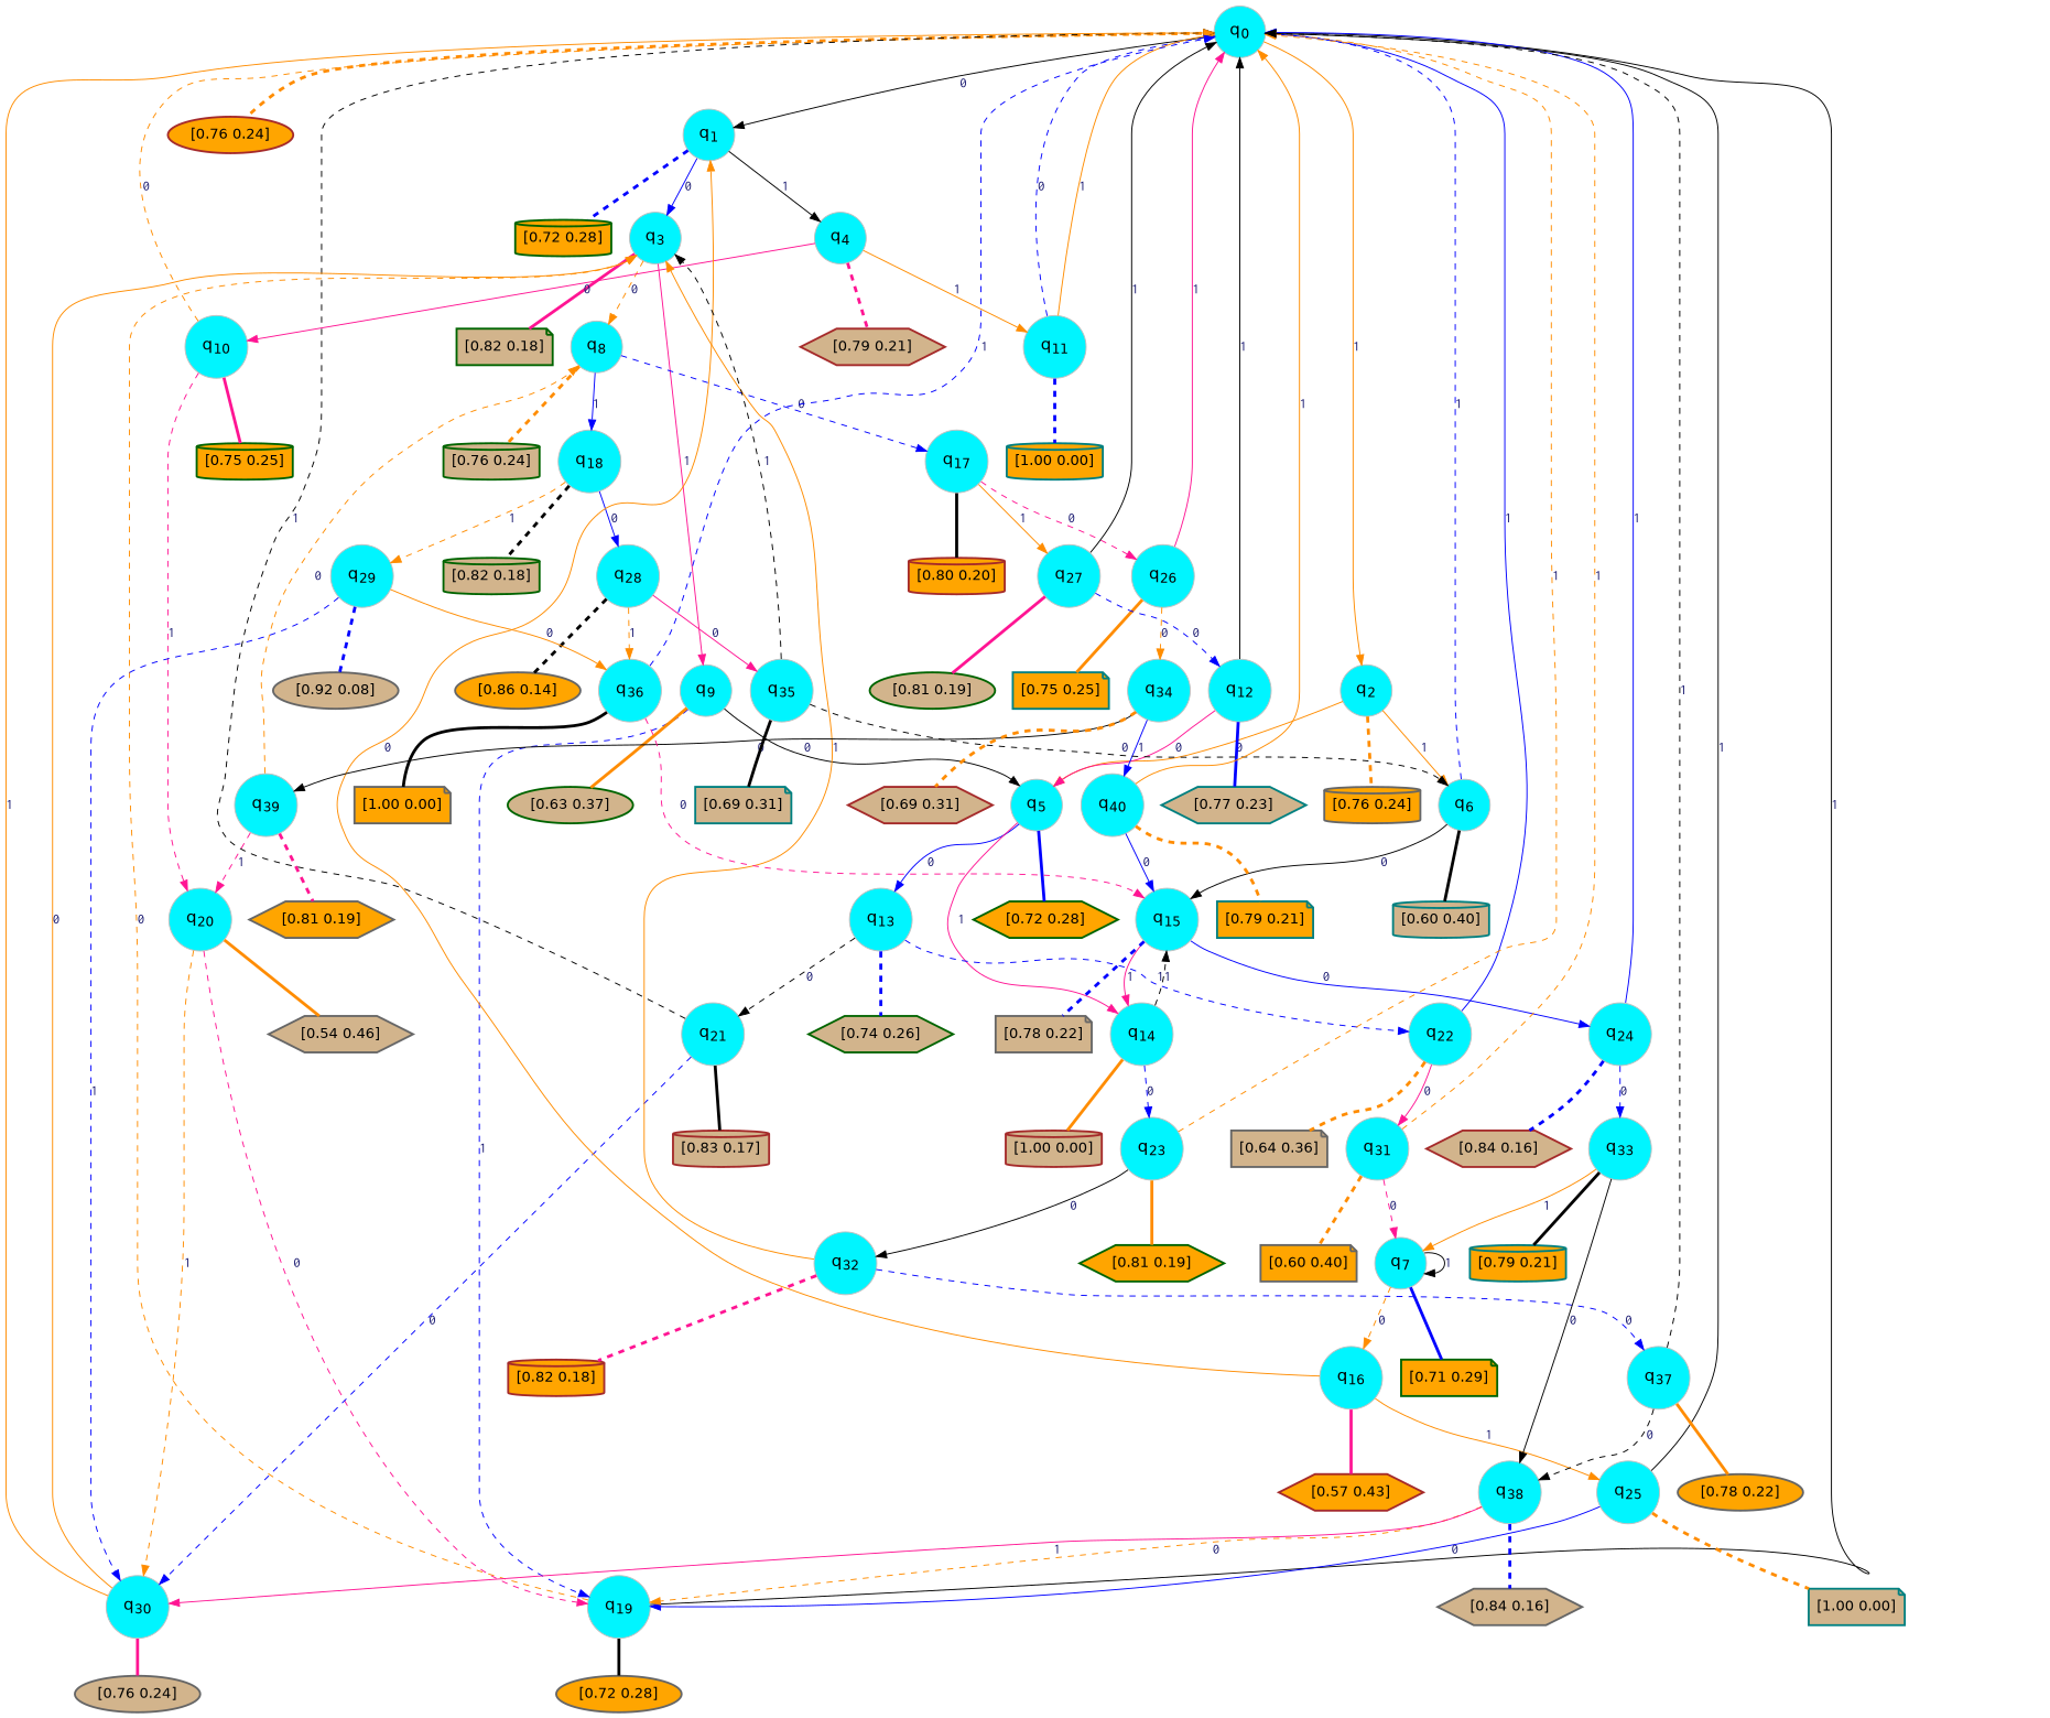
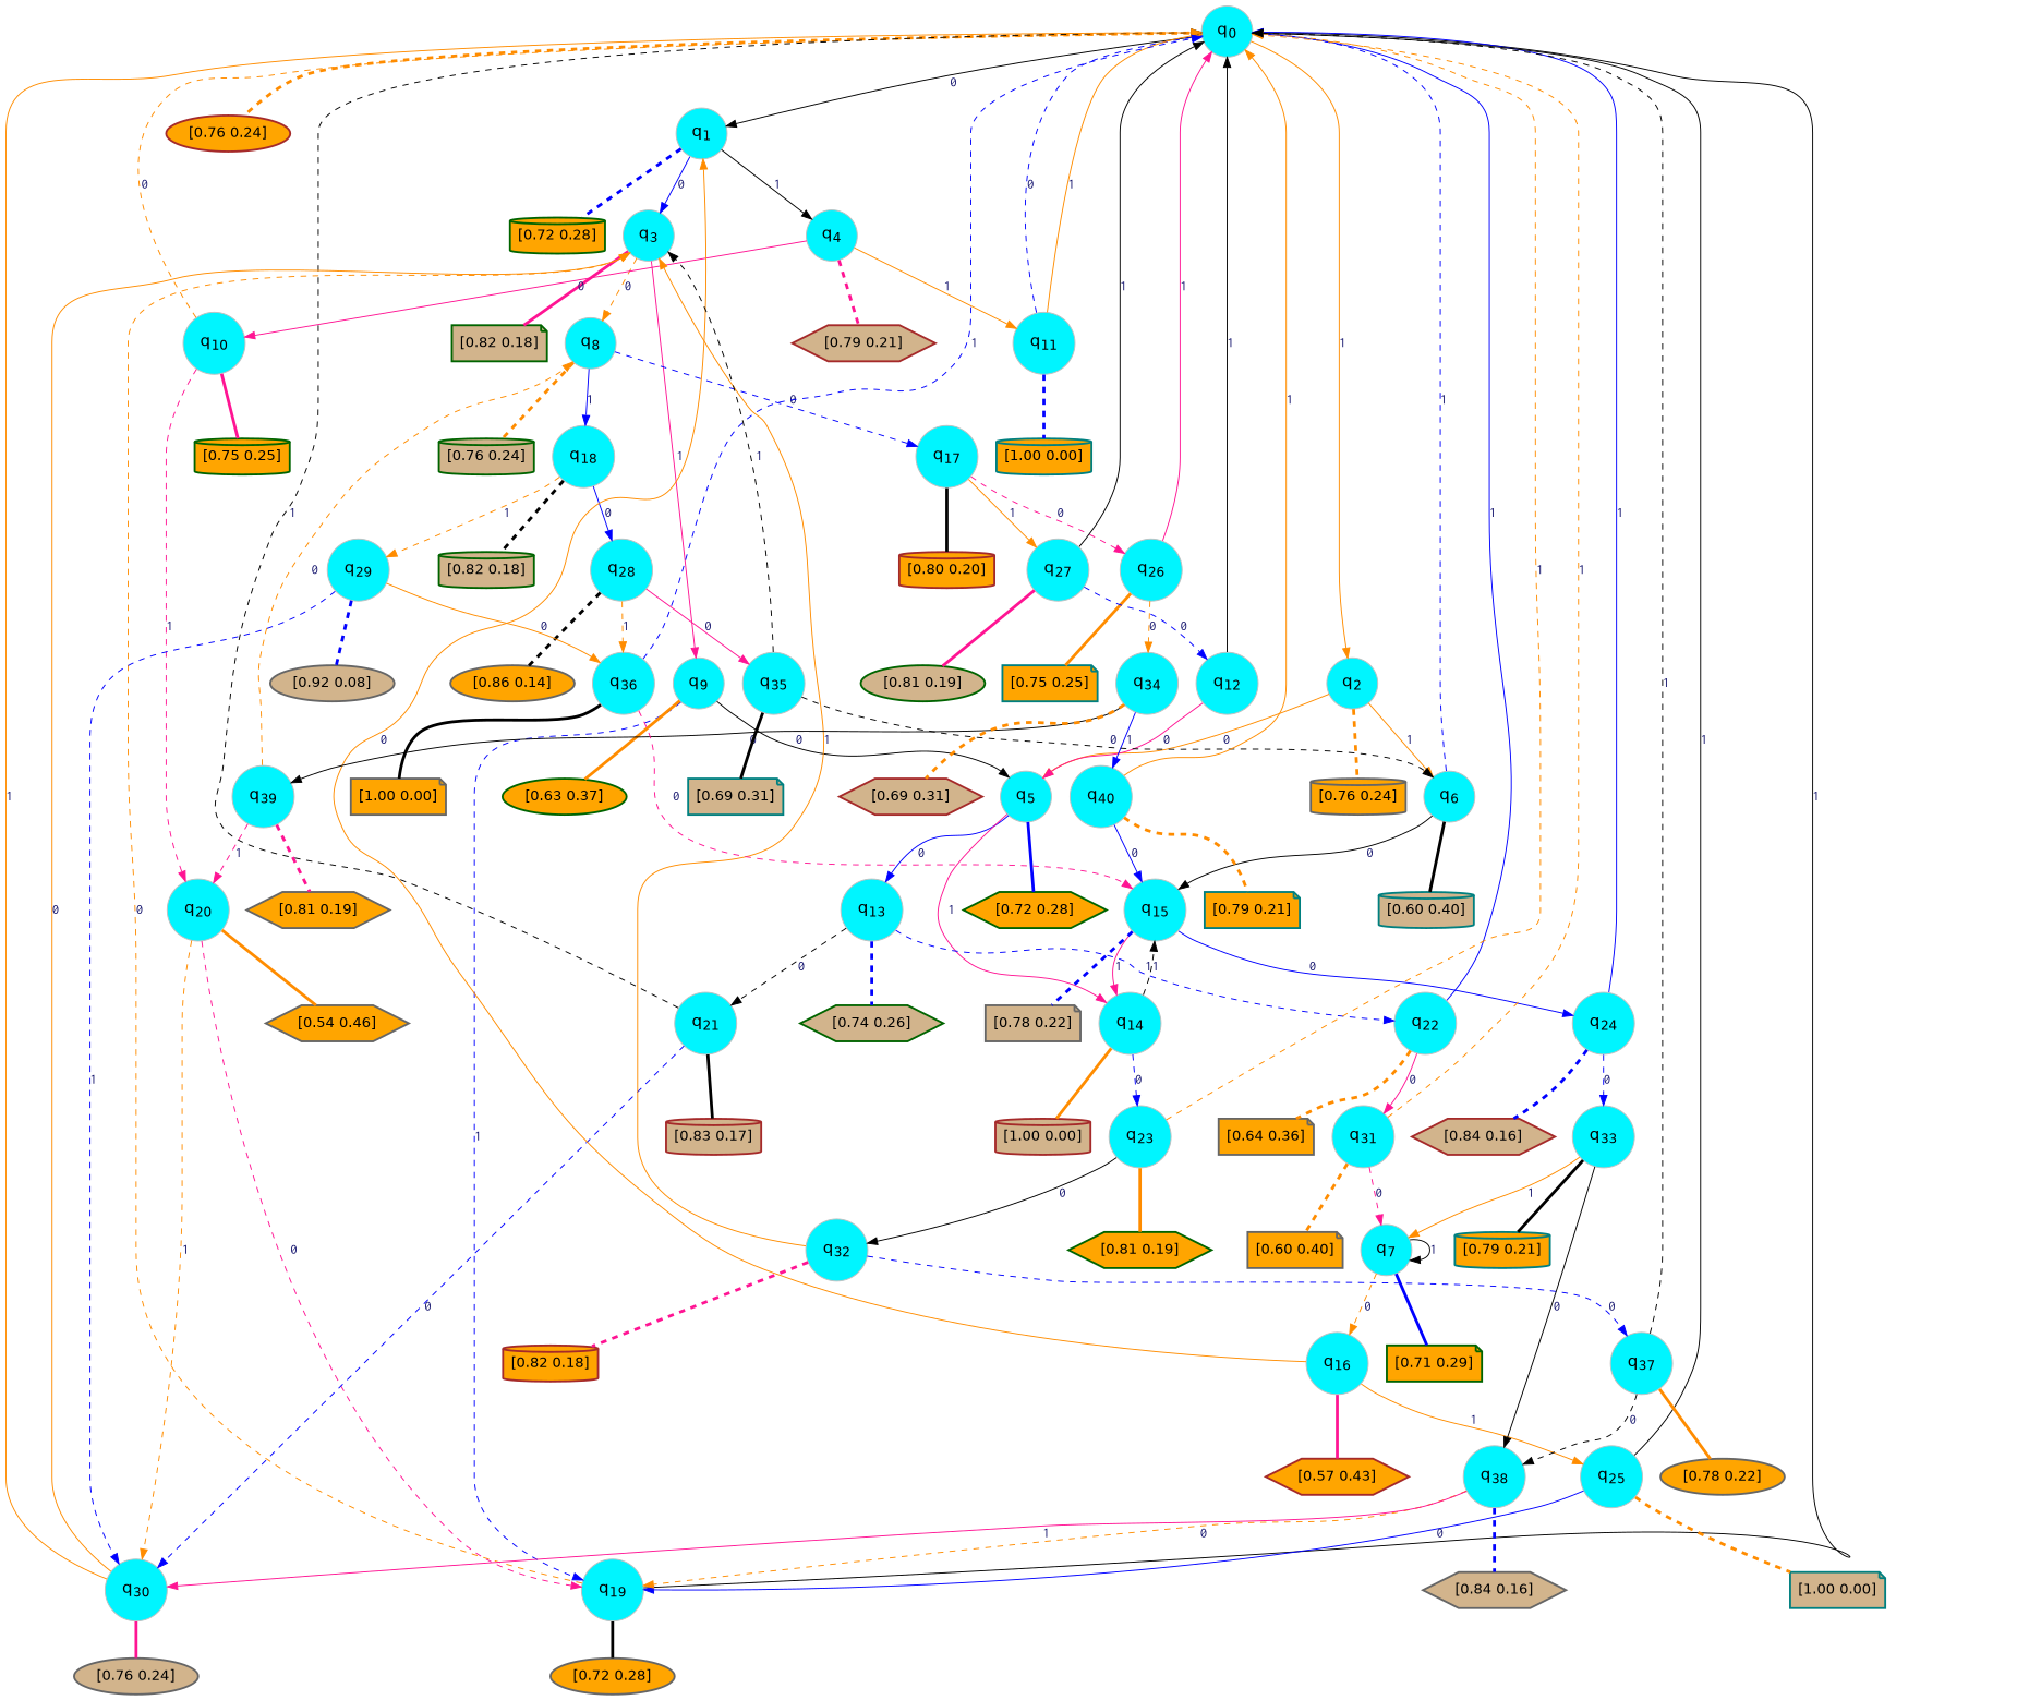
  digraph {
    rankdir=TD
    node [color=gray fillcolor=turquoise1 fontcolor=black fontname=Helvetica fontsize=16 fontweight=bold shape=circle style=filled]
    edge [arrowsize=1 color=darkorange fontcolor=midnightblue fontname=courier fontweight=bold penwidth=1 style=solid weight=20]
    n1 [label=<q<SUB>0</SUB>>]
    n2 [label=<q<SUB>1</SUB>>]
    n3 [label=<q<SUB>2</SUB>>]
    n4 [color=brown fillcolor=orange fontsize=14 label="[0.76 0.24]" penwidth=2 shape=ellipse]
    n5 [label=<q<SUB>3</SUB>>]
    n6 [label=<q<SUB>4</SUB>>]
    n7 [color=darkgreen fillcolor=orange fontsize=14 label="[0.72 0.28]" penwidth=2 shape=cylinder]
    n8 [label=<q<SUB>5</SUB>>]
    n9 [label=<q<SUB>6</SUB>>]
    n10 [color=gray40 fillcolor=orange fontsize=14 label="[0.76 0.24]" penwidth=2 shape=cylinder]
    n11 [label=<q<SUB>8</SUB>>]
    n12 [label=<q<SUB>9</SUB>>]
    n13 [color=darkgreen fillcolor=tan fontsize=14 label="[0.82 0.18]" penwidth=2 shape=note]
    n14 [label=<q<SUB>10</SUB>>]
    n15 [label=<q<SUB>11</SUB>>]
    n16 [color=brown fillcolor=tan fontsize=14 label="[0.79 0.21]" penwidth=2 shape=hexagon]
    n17 [label=<q<SUB>13</SUB>>]
    n18 [label=<q<SUB>14</SUB>>]
    n19 [color=darkgreen fillcolor=orange fontsize=14 label="[0.72 0.28]" penwidth=2 shape=hexagon]
    n20 [label=<q<SUB>15</SUB>>]
    n21 [color=teal fillcolor=tan fontsize=14 label="[0.60 0.40]" penwidth=2 shape=cylinder]
    n22 [label=<q<SUB>17</SUB>>]
    n23 [label=<q<SUB>18</SUB>>]
    n24 [color=darkgreen fillcolor=tan fontsize=14 label="[0.76 0.24]" penwidth=2 shape=cylinder]
    n25 [label=<q<SUB>19</SUB>>]
-   n26 [color=darkgreen fillcolor=tan fontsize=14 label="[0.63 0.37]" penwidth=2 shape=ellipse]
+   n26 [color=darkgreen fillcolor=orange fontsize=14 label="[0.63 0.37]" penwidth=2 shape=ellipse]
    n27 [label=<q<SUB>20</SUB>>]
    n28 [color=darkgreen fillcolor=orange fontsize=14 label="[0.75 0.25]" penwidth=2 shape=cylinder]
    n29 [color=teal fillcolor=orange fontsize=14 label="[1.00 0.00]" penwidth=2 shape=cylinder]
    n30 [label=<q<SUB>21</SUB>>]
    n31 [label=<q<SUB>22</SUB>>]
    n32 [color=darkgreen fillcolor=tan fontsize=14 label="[0.74 0.26]" penwidth=2 shape=hexagon]
    n33 [label=<q<SUB>23</SUB>>]
    n34 [color=brown fillcolor=tan fontsize=14 label="[1.00 0.00]" penwidth=2 shape=cylinder]
    n35 [label=<q<SUB>24</SUB>>]
    n36 [color=gray40 fillcolor=tan fontsize=14 label="[0.78 0.22]" penwidth=2 shape=note]
    n37 [label=<q<SUB>7</SUB>>]
    n38 [label=<q<SUB>16</SUB>>]
    n39 [color=darkgreen fillcolor=orange fontsize=14 label="[0.71 0.29]" penwidth=2 shape=note]
    n40 [label=<q<SUB>25</SUB>>]
    n41 [color=brown fillcolor=orange fontsize=14 label="[0.57 0.43]" penwidth=2 shape=hexagon]
    n42 [label=<q<SUB>26</SUB>>]
    n43 [label=<q<SUB>27</SUB>>]
    n44 [color=brown fillcolor=orange fontsize=14 label="[0.80 0.20]" penwidth=2 shape=cylinder]
    n45 [label=<q<SUB>28</SUB>>]
    n46 [label=<q<SUB>29</SUB>>]
    n47 [color=darkgreen fillcolor=tan fontsize=14 label="[0.82 0.18]" penwidth=2 shape=cylinder]
    n48 [color=gray40 fillcolor=orange fontsize=14 label="[0.72 0.28]" penwidth=2 shape=ellipse]
    n49 [label=<q<SUB>30</SUB>>]
-   n50 [color=gray40 fillcolor=tan fontsize=14 label="[0.54 0.46]" penwidth=2 shape=hexagon]
+   n50 [color=gray40 fillcolor=orange fontsize=14 label="[0.54 0.46]" penwidth=2 shape=hexagon]
    n51 [label=<q<SUB>12</SUB>>]
-   n52 [color=teal fillcolor=tan fontsize=14 label="[0.77 0.23]" penwidth=2 shape=hexagon]
    n53 [color=brown fillcolor=tan fontsize=14 label="[0.83 0.17]" penwidth=2 shape=cylinder]
    n54 [label=<q<SUB>31</SUB>>]
-   n55 [color=gray40 fillcolor=tan fontsize=14 label="[0.64 0.36]" penwidth=2 shape=note]
+   n55 [color=gray40 fillcolor=orange fontsize=14 label="[0.64 0.36]" penwidth=2 shape=note]
    n56 [label=<q<SUB>32</SUB>>]
    n57 [color=darkgreen fillcolor=orange fontsize=14 label="[0.81 0.19]" penwidth=2 shape=hexagon]
    n58 [label=<q<SUB>33</SUB>>]
    n59 [color=brown fillcolor=tan fontsize=14 label="[0.84 0.16]" penwidth=2 shape=hexagon]
    n60 [color=teal fillcolor=tan fontsize=14 label="[1.00 0.00]" penwidth=2 shape=note]
    n61 [label=<q<SUB>34</SUB>>]
    n62 [color=teal fillcolor=orange fontsize=14 label="[0.75 0.25]" penwidth=2 shape=note]
    n63 [color=darkgreen fillcolor=tan fontsize=14 label="[0.81 0.19]" penwidth=2 shape=ellipse]
    n64 [label=<q<SUB>35</SUB>>]
    n65 [label=<q<SUB>36</SUB>>]
    n66 [color=gray40 fillcolor=orange fontsize=14 label="[0.86 0.14]" penwidth=2 shape=ellipse]
    n67 [color=gray40 fillcolor=tan fontsize=14 label="[0.92 0.08]" penwidth=2 shape=ellipse]
    n68 [color=gray40 fillcolor=tan fontsize=14 label="[0.76 0.24]" penwidth=2 shape=ellipse]
    n69 [color=gray40 fillcolor=orange fontsize=14 label="[0.60 0.40]" penwidth=2 shape=note]
    n70 [label=<q<SUB>37</SUB>>]
    n71 [color=brown fillcolor=orange fontsize=14 label="[0.82 0.18]" penwidth=2 shape=cylinder]
    n72 [label=<q<SUB>38</SUB>>]
    n73 [color=teal fillcolor=orange fontsize=14 label="[0.79 0.21]" penwidth=2 shape=cylinder]
    n74 [label=<q<SUB>39</SUB>>]
    n75 [label=<q<SUB>40</SUB>>]
    n76 [color=brown fillcolor=tan fontsize=14 label="[0.69 0.31]" penwidth=2 shape=hexagon]
    n77 [color=teal fillcolor=tan fontsize=14 label="[0.69 0.31]" penwidth=2 shape=note]
    n78 [color=gray40 fillcolor=orange fontsize=14 label="[1.00 0.00]" penwidth=2 shape=note]
    n79 [color=gray40 fillcolor=orange fontsize=14 label="[0.78 0.22]" penwidth=2 shape=ellipse]
    n80 [color=gray40 fillcolor=tan fontsize=14 label="[0.84 0.16]" penwidth=2 shape=hexagon]
    n81 [color=gray40 fillcolor=orange fontsize=14 label="[0.81 0.19]" penwidth=2 shape=hexagon]
    n82 [color=teal fillcolor=orange fontsize=14 label="[0.79 0.21]" penwidth=2 shape=note]
    n1 -> n2 [color=black label=0]
    n1 -> n3 [label=1]
    n1 -> n4 [arrowhead=none penwidth=3 style=dashed]
    n2 -> n5 [color=blue label=0]
    n2 -> n6 [color=black label=1]
    n2 -> n7 [arrowhead=none color=blue penwidth=3 style=dashed]
    n3 -> n8 [label=0]
    n3 -> n9 [label=1]
    n3 -> n10 [arrowhead=none penwidth=3 style=dashed]
    n5 -> n11 [label=0 style=dashed]
    n5 -> n12 [color=deeppink label=1]
    n5 -> n13 [arrowhead=none color=deeppink penwidth=3]
    n6 -> n14 [color=deeppink label=0]
    n6 -> n15 [label=1]
    n6 -> n16 [arrowhead=none color=deeppink penwidth=3 style=dashed]
    n8 -> n17 [color=blue label=0]
    n8 -> n18 [color=deeppink label=1]
    n8 -> n19 [arrowhead=none color=blue penwidth=3]
    n9 -> n1 [color=blue label=1 style=dashed]
    n9 -> n20 [color=black label=0]
    n9 -> n21 [arrowhead=none color=black penwidth=3]
    n11 -> n22 [color=blue label=0 style=dashed]
    n11 -> n23 [color=blue label=1]
    n11 -> n24 [arrowhead=none penwidth=3 style=dashed]
    n12 -> n8 [color=black label=0]
    n12 -> n25 [color=blue label=1 style=dashed]
    n12 -> n26 [arrowhead=none penwidth=3]
    n14 -> n1 [label=0 style=dashed]
    n14 -> n27 [color=deeppink label=1 style=dashed]
    n14 -> n28 [arrowhead=none color=deeppink penwidth=3]
    n15 -> n1 [color=blue label=0 style=dashed]
    n15 -> n1 [label=1]
    n15 -> n29 [arrowhead=none color=blue penwidth=3 style=dashed]
    n17 -> n30 [color=black label=0 style=dashed]
    n17 -> n31 [color=blue label=1 style=dashed]
    n17 -> n32 [arrowhead=none color=blue penwidth=3 style=dashed]
    n18 -> n20 [color=black label=1 style=dashed]
    n18 -> n33 [color=blue label=0 style=dashed]
    n18 -> n34 [arrowhead=none penwidth=3]
    n20 -> n18 [color=deeppink label=1]
    n20 -> n35 [color=blue label=0]
    n20 -> n36 [arrowhead=none color=blue penwidth=3 style=dashed]
    n22 -> n42 [color=deeppink label=0 style=dashed]
    n22 -> n43 [label=1]
    n22 -> n44 [arrowhead=none color=black penwidth=3]
    n23 -> n45 [color=blue label=0]
    n23 -> n46 [label=1 style=dashed]
    n23 -> n47 [arrowhead=none color=black penwidth=3 style=dashed]
    n25 -> n1 [color=black label=1]
    n25 -> n5 [label=0 style=dashed]
    n25 -> n48 [arrowhead=none color=black penwidth=3]
    n27 -> n25 [color=deeppink label=0 style=dashed]
    n27 -> n49 [label=1 style=dashed]
    n27 -> n50 [arrowhead=none penwidth=3]
    n30 -> n1 [color=black label=1 style=dashed]
    n30 -> n49 [color=blue label=0 style=dashed]
    n30 -> n53 [arrowhead=none color=black penwidth=3]
    n31 -> n1 [color=blue label=1]
    n31 -> n54 [color=deeppink label=0]
    n31 -> n55 [arrowhead=none penwidth=3 style=dashed]
    n33 -> n1 [label=1 style=dashed]
    n33 -> n56 [color=black label=0]
    n33 -> n57 [arrowhead=none penwidth=3]
    n35 -> n1 [color=blue label=1]
    n35 -> n58 [color=blue label=0 style=dashed]
    n35 -> n59 [arrowhead=none color=blue penwidth=3 style=dashed]
    n37 -> n37 [color=black label=1]
    n37 -> n38 [label=0 style=dashed]
    n37 -> n39 [arrowhead=none color=blue penwidth=3]
    n38 -> n2 [label=0]
    n38 -> n40 [label=1]
    n38 -> n41 [arrowhead=none color=deeppink penwidth=3]
    n40 -> n1 [color=black label=1]
    n40 -> n25 [color=blue label=0]
    n40 -> n60 [arrowhead=none penwidth=3 style=dashed]
    n42 -> n1 [color=deeppink label=1]
    n42 -> n61 [label=0 style=dashed]
    n42 -> n62 [arrowhead=none penwidth=3]
    n43 -> n1 [color=black label=1]
    n43 -> n51 [color=blue label=0 style=dashed]
    n43 -> n63 [arrowhead=none color=deeppink penwidth=3]
    n45 -> n64 [color=deeppink label=0]
    n45 -> n65 [label=1 style=dashed]
    n45 -> n66 [arrowhead=none color=black penwidth=3 style=dashed]
    n46 -> n49 [color=blue label=1 style=dashed]
    n46 -> n65 [label=0]
    n46 -> n67 [arrowhead=none color=blue penwidth=3 style=dashed]
    n49 -> n1 [label=1]
    n49 -> n5 [label=0]
    n49 -> n68 [arrowhead=none color=deeppink penwidth=3]
    n51 -> n1 [color=black label=1]
    n51 -> n8 [color=deeppink label=0]
-   n51 -> n52 [arrowhead=none color=blue penwidth=3]
    n54 -> n1 [label=1 style=dashed]
    n54 -> n37 [color=deeppink label=0 style=dashed]
    n54 -> n69 [arrowhead=none penwidth=3 style=dashed]
    n56 -> n5 [label=1]
    n56 -> n70 [color=blue label=0 style=dashed]
    n56 -> n71 [arrowhead=none color=deeppink penwidth=3 style=dashed]
    n58 -> n37 [label=1]
    n58 -> n72 [color=black label=0]
    n58 -> n73 [arrowhead=none color=black penwidth=3]
    n61 -> n74 [color=black label=0]
    n61 -> n75 [color=blue label=1]
    n61 -> n76 [arrowhead=none penwidth=3 style=dashed]
    n64 -> n5 [color=black label=1 style=dashed]
    n64 -> n9 [color=black label=0 style=dashed]
    n64 -> n77 [arrowhead=none color=black penwidth=3]
    n65 -> n1 [color=blue label=1 style=dashed]
    n65 -> n20 [color=deeppink label=0 style=dashed]
    n65 -> n78 [arrowhead=none color=black penwidth=3]
    n70 -> n1 [color=black label=1 style=dashed]
    n70 -> n72 [color=black label=0 style=dashed]
    n70 -> n79 [arrowhead=none penwidth=3]
    n72 -> n25 [label=0 style=dashed]
    n72 -> n49 [color=deeppink label=1]
    n72 -> n80 [arrowhead=none color=blue penwidth=3 style=dashed]
    n74 -> n11 [label=0 style=dashed]
    n74 -> n27 [color=deeppink label=1 style=dashed]
    n74 -> n81 [arrowhead=none color=deeppink penwidth=3 style=dashed]
    n75 -> n1 [label=1]
    n75 -> n20 [color=blue label=0]
    n75 -> n82 [arrowhead=none penwidth=3 style=dashed]
  }
